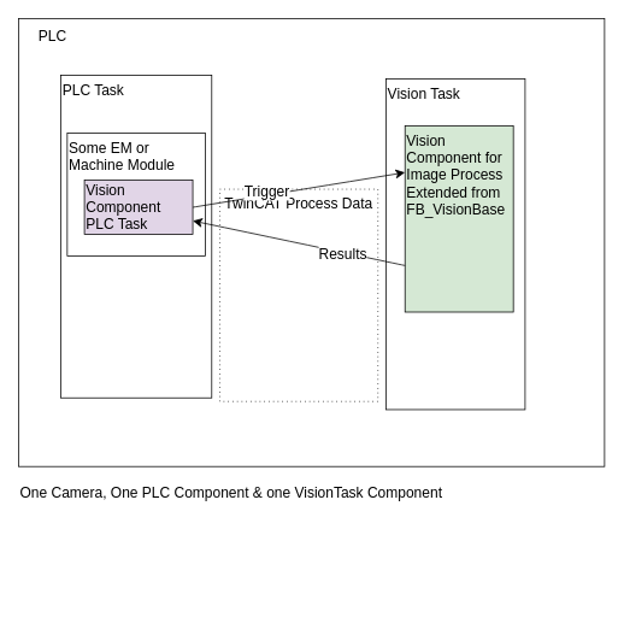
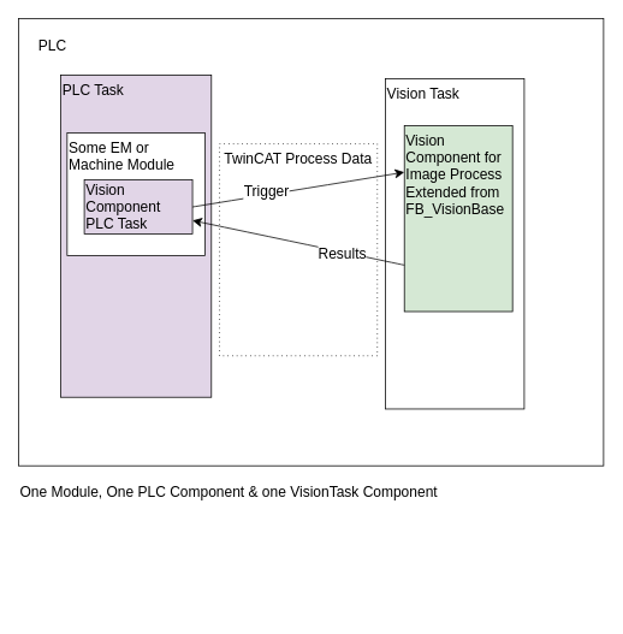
  <mxCell id="0" />
  <mxCell id="1" parent="0" />
  <mxCell id="2" value="" style="rounded=0;whiteSpace=wrap;html=1;fontSize=16;" parent="1" vertex="1"><mxGeometry x="20" y="20" width="649" height="496" as="geometry" /></mxCell>
- <mxCell id="3" value="TwinCAT Process Data" style="rounded=0;whiteSpace=wrap;html=1;fontSize=16;verticalAlign=top;dashed=1;dashPattern=1 4;" parent="1" vertex="1"><mxGeometry x="243" y="209" width="175" height="235" as="geometry" /></mxCell>
- <mxCell id="4" value="PLC" style="text;html=1;strokeColor=none;fillColor=none;align=center;verticalAlign=middle;whiteSpace=wrap;rounded=0;fontSize=16;" parent="1" vertex="1"><mxGeometry x="28" y="25" width="60" height="30" as="geometry" /></mxCell>
- <mxCell id="5" value="PLC Task" style="rounded=0;whiteSpace=wrap;html=1;fontSize=16;align=left;verticalAlign=top;" parent="1" vertex="1"><mxGeometry x="67" y="83" width="167" height="357" as="geometry" /></mxCell>
+ <mxCell id="3" value="TwinCAT Process Data" style="rounded=0;whiteSpace=wrap;html=1;fontSize=16;verticalAlign=top;dashed=1;dashPattern=1 4;" parent="1" vertex="1"><mxGeometry x="243" y="159" width="175" height="235" as="geometry" /></mxCell>
+ <mxCell id="4" value="PLC" style="text;html=1;strokeColor=none;fillColor=none;align=center;verticalAlign=middle;whiteSpace=wrap;rounded=0;fontSize=16;" parent="1" vertex="1"><mxGeometry x="28" y="35" width="60" height="30" as="geometry" /></mxCell>
+ <mxCell id="5" value="PLC Task" style="rounded=0;whiteSpace=wrap;html=1;fontSize=16;align=left;verticalAlign=top;fillColor=#e1d5e7;" parent="1" vertex="1"><mxGeometry x="67" y="83" width="167" height="357" as="geometry" /></mxCell>
  <mxCell id="6" value="Vision Task" style="rounded=0;whiteSpace=wrap;html=1;fontSize=16;align=left;verticalAlign=top;" parent="1" vertex="1"><mxGeometry x="427" y="87" width="154" height="366" as="geometry" /></mxCell>
  <mxCell id="7" value="Vision Component for&amp;nbsp; Image Process Extended from FB_VisionBase" style="rounded=0;whiteSpace=wrap;html=1;fontSize=16;verticalAlign=top;align=left;fillColor=#d5e8d4;" parent="1" vertex="1"><mxGeometry x="448" y="139" width="120" height="206" as="geometry" /></mxCell>
  <mxCell id="8" value="Some EM or Machine Module" style="rounded=0;whiteSpace=wrap;html=1;fontSize=16;align=left;verticalAlign=top;" parent="1" vertex="1"><mxGeometry x="74" y="147" width="153" height="136" as="geometry" /></mxCell>
  <mxCell id="9" value="Vision Component PLC Task" style="rounded=0;whiteSpace=wrap;html=1;fontSize=16;align=left;fillColor=#e1d5e7;" parent="1" vertex="1"><mxGeometry x="93" y="199" width="120" height="60" as="geometry" /></mxCell>
  <mxCell id="10" value="" style="endArrow=classic;html=1;rounded=0;fontSize=12;startSize=8;endSize=8;curved=1;entryX=0;entryY=0.25;entryDx=0;entryDy=0;exitX=1;exitY=0.5;exitDx=0;exitDy=0;" parent="1" source="9" target="7" edge="1"><mxGeometry width="50" height="50" relative="1" as="geometry"><mxPoint x="213" y="306" as="sourcePoint" /><mxPoint x="263" y="256" as="targetPoint" /></mxGeometry></mxCell>
  <mxCell id="11" value="Trigger" style="edgeLabel;html=1;align=center;verticalAlign=middle;resizable=0;points=[];fontSize=16;" parent="10" vertex="1" connectable="0"><mxGeometry x="-0.303" y="4" relative="1" as="geometry"><mxPoint as="offset" /></mxGeometry></mxCell>
  <mxCell id="12" value="" style="endArrow=classic;html=1;rounded=0;fontSize=12;startSize=8;endSize=8;curved=1;entryX=1;entryY=0.75;entryDx=0;entryDy=0;exitX=0;exitY=0.75;exitDx=0;exitDy=0;" parent="1" source="7" target="9" edge="1"><mxGeometry width="50" height="50" relative="1" as="geometry"><mxPoint x="287" y="331" as="sourcePoint" /><mxPoint x="337" y="281" as="targetPoint" /></mxGeometry></mxCell>
  <mxCell id="13" value="Results" style="edgeLabel;html=1;align=center;verticalAlign=middle;resizable=0;points=[];fontSize=16;" parent="12" vertex="1" connectable="0"><mxGeometry x="-0.409" y="2" relative="1" as="geometry"><mxPoint as="offset" /></mxGeometry></mxCell>
- <mxCell id="14" value="One Camera, One PLC Component &amp;amp; one VisionTask Component" style="text;html=1;strokeColor=none;fillColor=none;align=left;verticalAlign=top;whiteSpace=wrap;rounded=0;fontSize=16;" vertex="1" parent="1"><mxGeometry x="20" y="529" width="648" height="152" as="geometry" /></mxCell>
+ <mxCell id="14" value="One Module, One PLC Component &amp;amp; one VisionTask Component" style="text;html=1;strokeColor=none;fillColor=none;align=left;verticalAlign=top;whiteSpace=wrap;rounded=0;fontSize=16;" vertex="1" parent="1"><mxGeometry x="20" y="529" width="648" height="152" as="geometry" /></mxCell>
